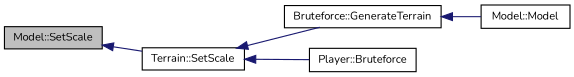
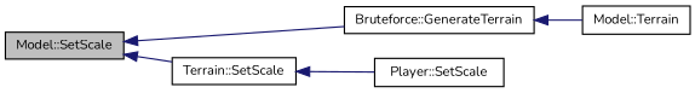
  digraph {
    fontname=Nunito
    rankdir=LR
    node [color=black fontname=Nunito fontsize=10 shape=record]
    edge [color=midnightblue dir=back fontname=Nunito fontsize=10 labelfontname=FreeSans labelfontsize=10 style=solid]
    n1 [fillcolor=grey75 fontcolor=black height=0.2 label="Model::SetScale" style=filled width=0.4]
    n2 [height=0.2 label="Bruteforce::GenerateTerrain" width=0.4]
    n3 [height=0.2 label="Terrain::SetScale" width=0.4]
-   n4 [height=0.2 label="Model::Model" width=0.4]
-   n5 [height=0.2 label="Player::Bruteforce" width=0.4]
-   n3 -> n2
+   n4 [height=0.2 label="Model::Terrain" width=0.4]
+   n5 [height=0.2 label="Player::SetScale" width=0.4]
+   n1 -> n2
    n1 -> n3
    n2 -> n4
    n3 -> n5
  }
